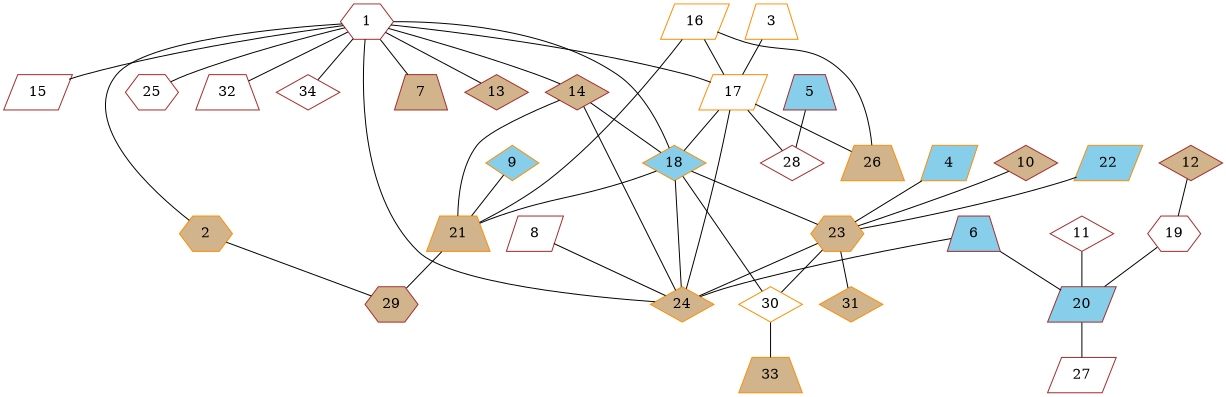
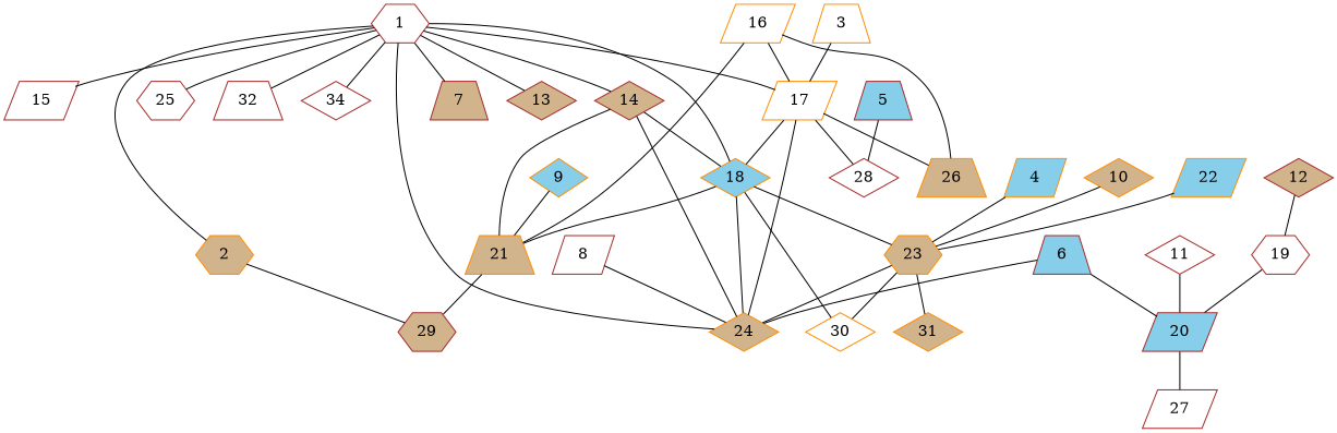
  graph {
    node [color=brown fillcolor=white shape=diamond style=filled]
    edge [weight=1.0]
    1 [shape=hexagon]
    2 [color=darkorange fillcolor=tan shape=hexagon]
    7 [fillcolor=tan shape=trapezium]
    13 [fillcolor=tan]
    14 [fillcolor=tan]
    15 [shape=parallelogram]
    17 [color=darkorange shape=parallelogram]
    18 [color=darkorange fillcolor=skyblue]
    24 [color=darkorange fillcolor=tan]
    25 [shape=hexagon]
    32 [shape=trapezium]
    34
    29 [fillcolor=tan shape=hexagon]
    21 [color=darkorange fillcolor=tan shape=trapezium]
    28
    26 [color=darkorange fillcolor=tan shape=trapezium]
    23 [color=darkorange fillcolor=tan shape=hexagon]
    30 [color=darkorange]
    3 [color=darkorange shape=trapezium]
    4 [color=darkorange fillcolor=skyblue shape=parallelogram]
    31 [color=darkorange fillcolor=tan]
    5 [fillcolor=skyblue shape=trapezium]
    6 [fillcolor=skyblue shape=trapezium]
    20 [fillcolor=skyblue shape=parallelogram]
    27 [shape=parallelogram]
    8 [shape=parallelogram]
    9 [color=darkorange fillcolor=skyblue]
-   10 [fillcolor=tan]
+   10 [color=darkorange fillcolor=tan]
    11
    12 [fillcolor=tan]
    19 [shape=hexagon]
    16 [color=darkorange shape=parallelogram]
-   33 [color=darkorange fillcolor=tan shape=trapezium]
    22 [color=darkorange fillcolor=skyblue shape=parallelogram]
    1 -- 2
    1 -- 7
    1 -- 13
    1 -- 14
    1 -- 15
    1 -- 17
    1 -- 18
    1 -- 24
    1 -- 25
    1 -- 32
    1 -- 34
    2 -- 29
    14 -- 18
    14 -- 24
    14 -- 21
    17 -- 18
    17 -- 24 [weight=2.0]
    17 -- 28
    17 -- 26
    18 -- 24
    18 -- 21
    18 -- 23 [weight=2.0]
    18 -- 30
    21 -- 29
    23 -- 24
    23 -- 30
    23 -- 31
-   30 -- 33
    3 -- 17
    4 -- 23
    5 -- 28
    6 -- 24
    6 -- 20
    20 -- 27
    8 -- 24
    9 -- 21
    10 -- 23
    11 -- 20
    12 -- 19
    19 -- 20
    16 -- 17
    16 -- 21
    16 -- 26
    22 -- 23
  }
